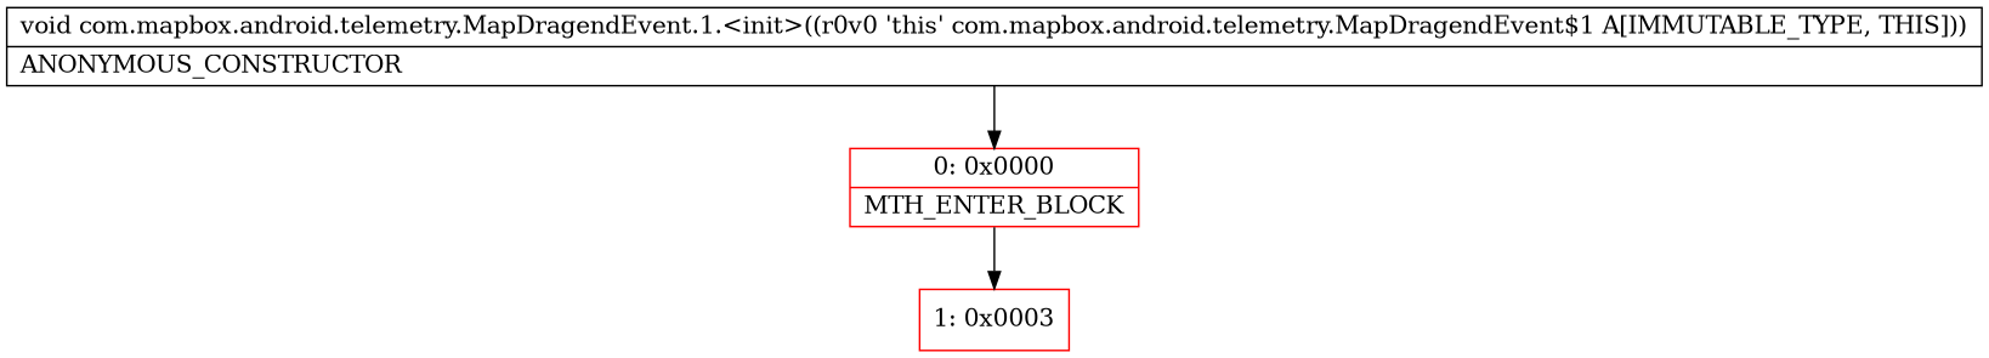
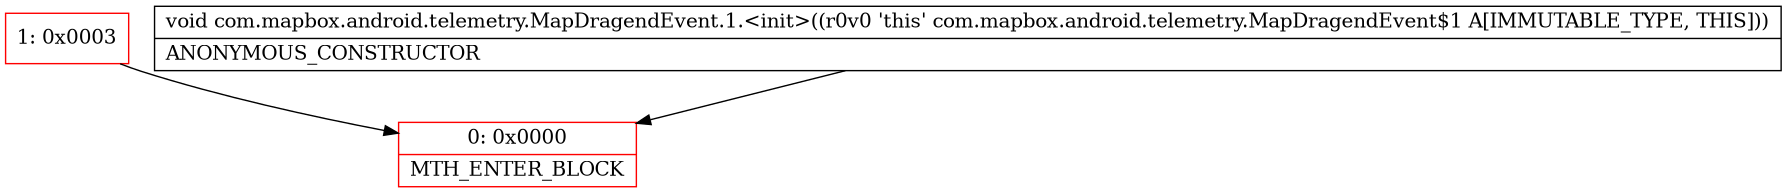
  digraph {
    node [color=red shape=record]
    n1 [label="{0\:\ 0x0000|MTH_ENTER_BLOCK\l}"]
    n2 [label="{1\:\ 0x0003}"]
    n3 [label="{void com.mapbox.android.telemetry.MapDragendEvent.1.\<init\>((r0v0 'this' com.mapbox.android.telemetry.MapDragendEvent$1 A[IMMUTABLE_TYPE, THIS]))  | ANONYMOUS_CONSTRUCTOR\l}" color=""]
    subgraph cluster_1 {
      label="R(0)"
    }
-   n1 -> n2
+   n2 -> n1
    n3 -> n1
  }
